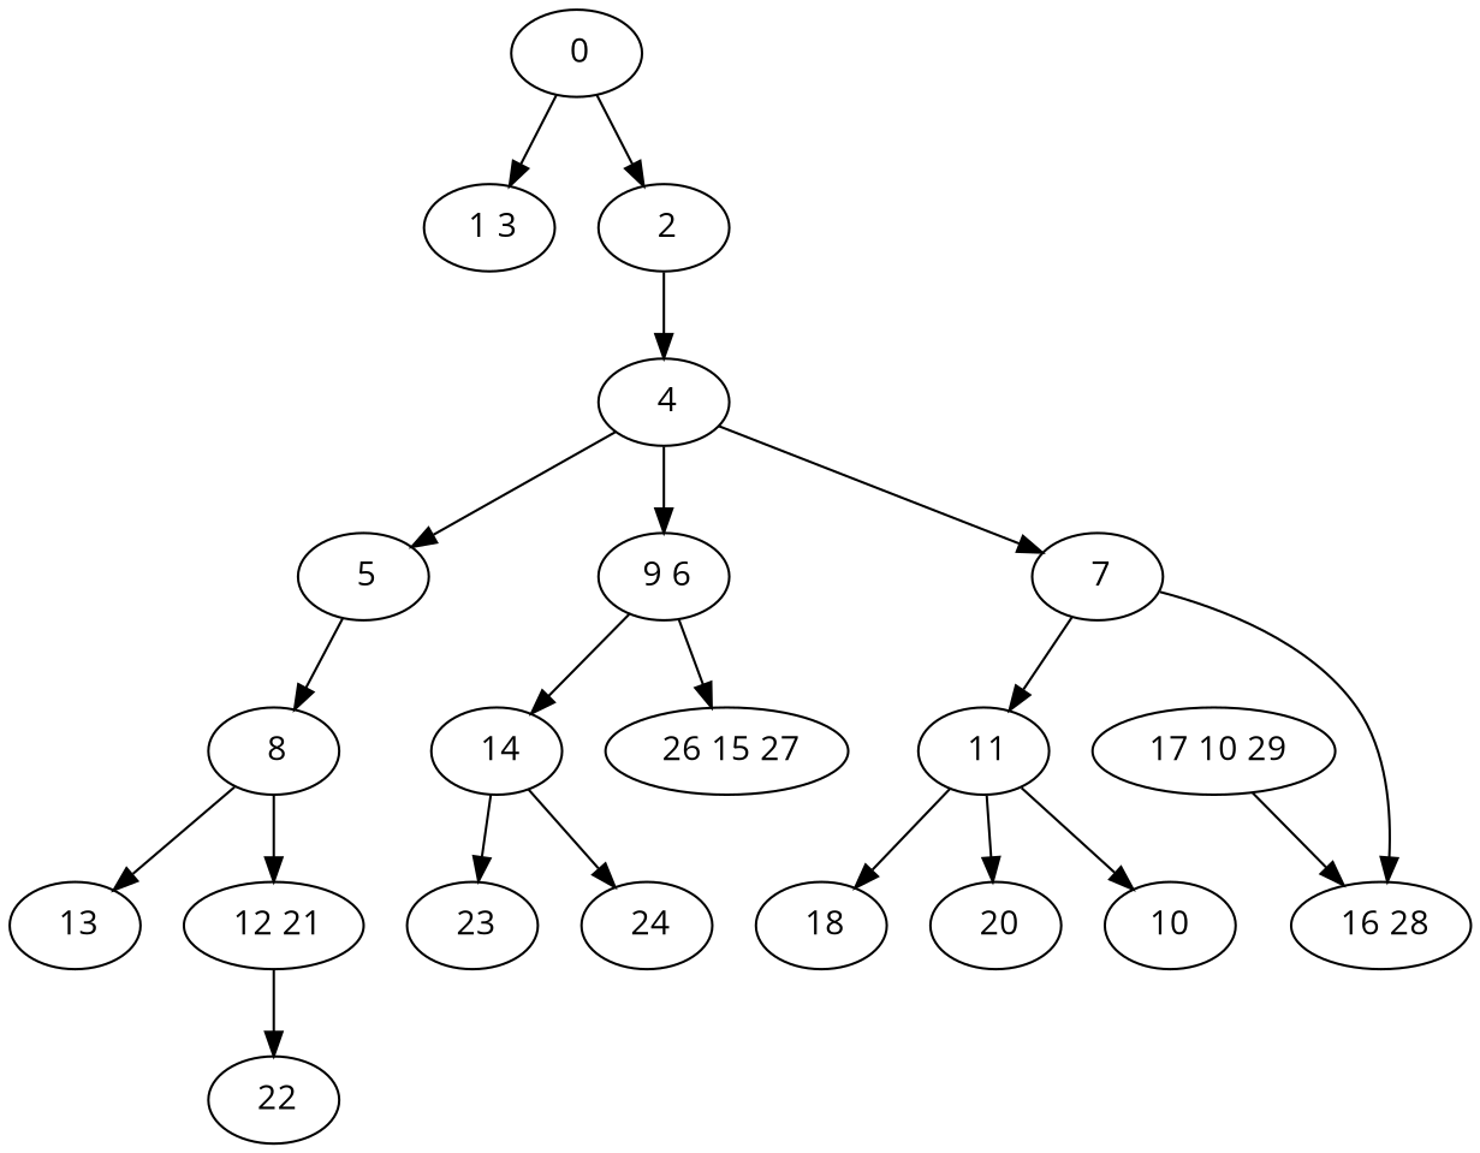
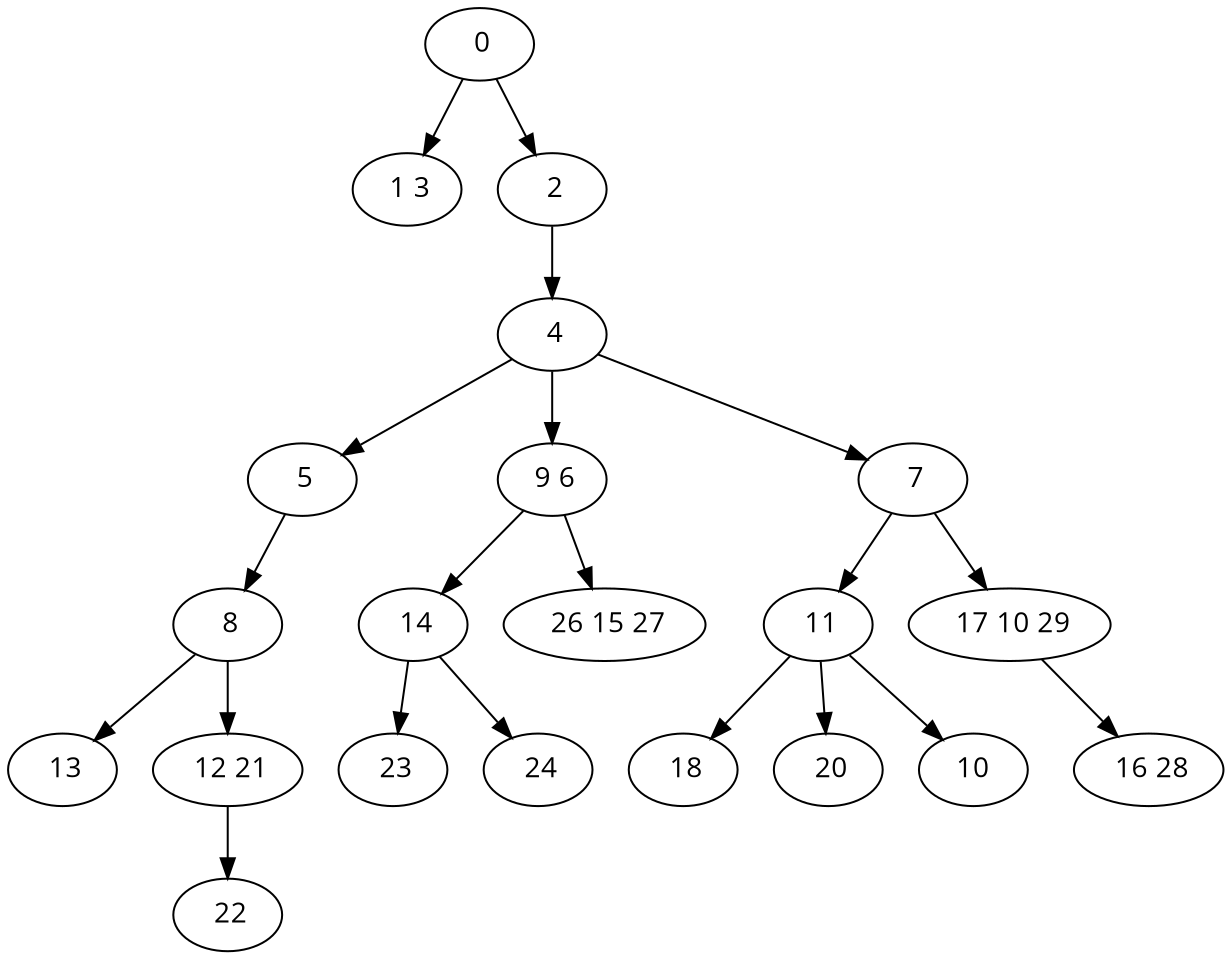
  digraph {
    fontname="Open Sans"
    node [fontname="Open Sans"]
    edge [fontname="Open Sans"]
    " 0"
    " 1 3"
    " 2"
    " 4"
    " 5"
    " 9 6"
    " 7"
    " 8"
    " 14"
    " 26 15 27"
    " 11"
    " 17 10 29"
    " 13"
    " 12 21"
    " 23"
    " 24"
    " 18"
    " 20"
    n19 [label=10]
    " 16 28"
    " 22"
    " 0" -> " 1 3"
    " 0" -> " 2"
    " 2" -> " 4"
    " 4" -> " 5"
    " 4" -> " 9 6"
    " 4" -> " 7"
    " 5" -> " 8"
    " 9 6" -> " 14"
    " 9 6" -> " 26 15 27"
    " 7" -> " 11"
-   " 7" -> " 16 28"
+   " 7" -> " 17 10 29"
    " 8" -> " 13"
    " 8" -> " 12 21"
    " 14" -> " 23"
    " 14" -> " 24"
    " 11" -> " 18"
    " 11" -> " 20"
    " 11" -> n19
    " 17 10 29" -> " 16 28"
    " 12 21" -> " 22"
  }
